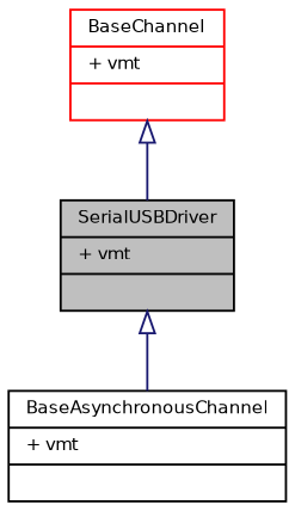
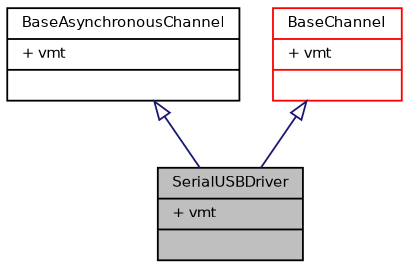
  digraph {
    node [color=black fontname=Helvetica fontsize=8 shape=record]
    edge [arrowtail=onormal color=midnightblue dir=back fontname=Helvetica fontsize=8 labelfontname=Helvetica labelfontsize=8 style=solid]
    n1 [fillcolor=grey75 fontcolor=black height=0.2 label="{SerialUSBDriver\n|+ vmt\l|}" style=filled width=0.4]
    n2 [height=0.2 label="{BaseAsynchronousChannel\n|+ vmt\l|}" width=0.4]
    n3 [color=red height=0.2 label="{BaseChannel\n|+ vmt\l|}" width=0.4]
-   n1 -> n2
+   n2 -> n1
    n3 -> n1
  }
